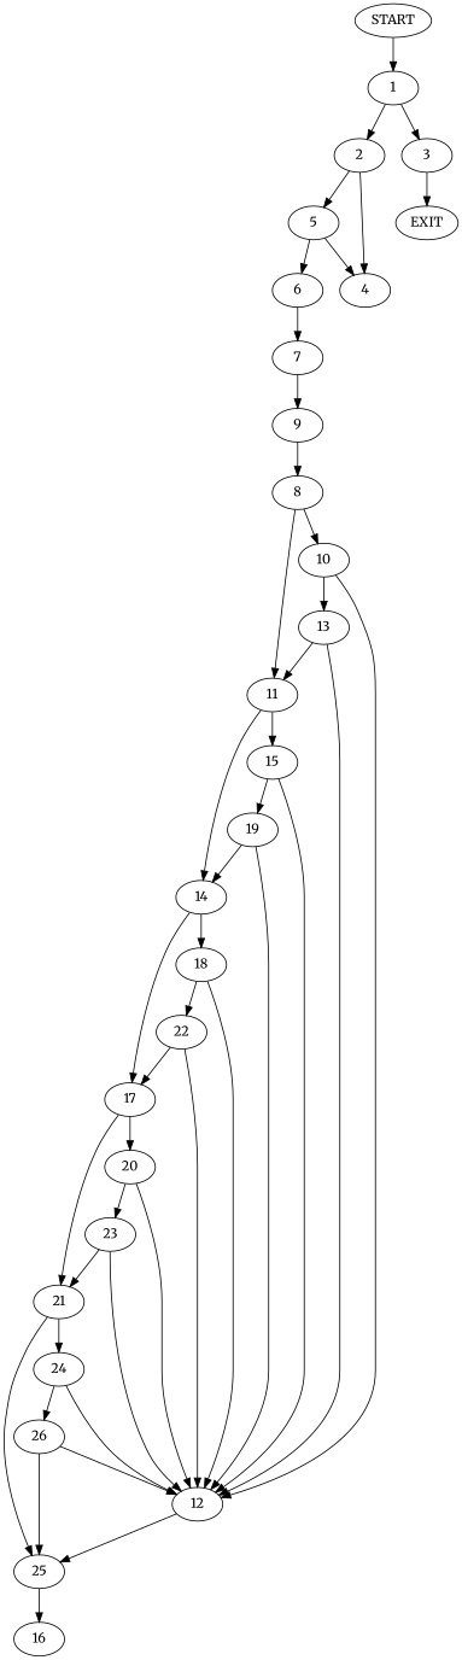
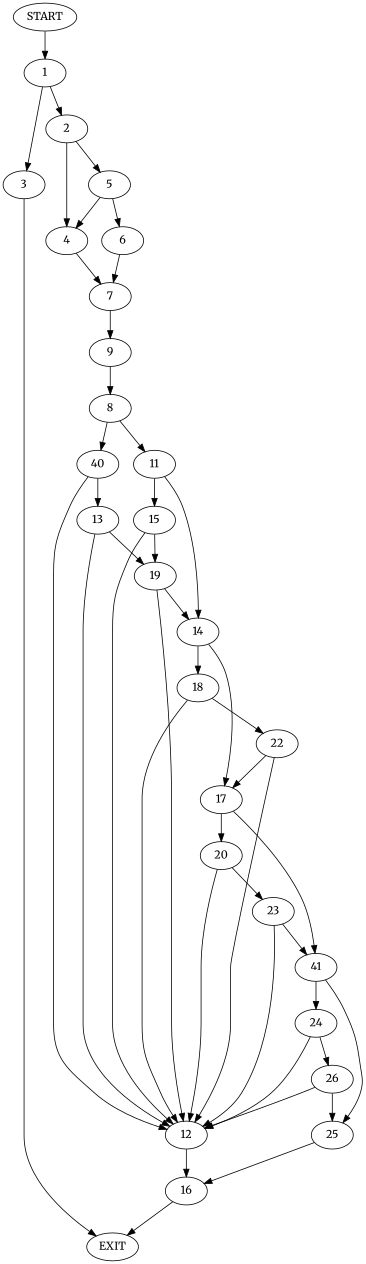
  digraph {
    fontname=Merriweather
    node [fontname=Merriweather]
    edge [fontname=Merriweather]
    n1 [label=START]
    1
    2
    3
    n5 [label=EXIT]
    4
    5
    7
    6
    9
    8
-   10
+   10 [label=40]
    11
    12
    13
    14
    15
    16
    17
    18
    19
    20
-   21
+   21 [label=41]
    22
    23
    24
    25
    26
    n1 -> 1
    1 -> 2
    1 -> 3
    2 -> 4
    2 -> 5
    3 -> n5
+   4 -> 7
    5 -> 4
    5 -> 6
    7 -> 9
    6 -> 7
    9 -> 8
    8 -> 10
    8 -> 11
    10 -> 12
    10 -> 13
    11 -> 14
    11 -> 15
-   12 -> 25
-   13 -> 11
+   12 -> 16
+   13 -> 19
    13 -> 12
    14 -> 17
    14 -> 18
    15 -> 12
    15 -> 19
+   16 -> n5
    17 -> 20
    17 -> 21
    18 -> 12
    18 -> 22
    19 -> 12
    19 -> 14
    20 -> 12
    20 -> 23
    21 -> 24
    21 -> 25
    22 -> 12
    22 -> 17
    23 -> 12
    23 -> 21
    24 -> 12
    24 -> 26
    25 -> 16
    26 -> 12
    26 -> 25
  }
